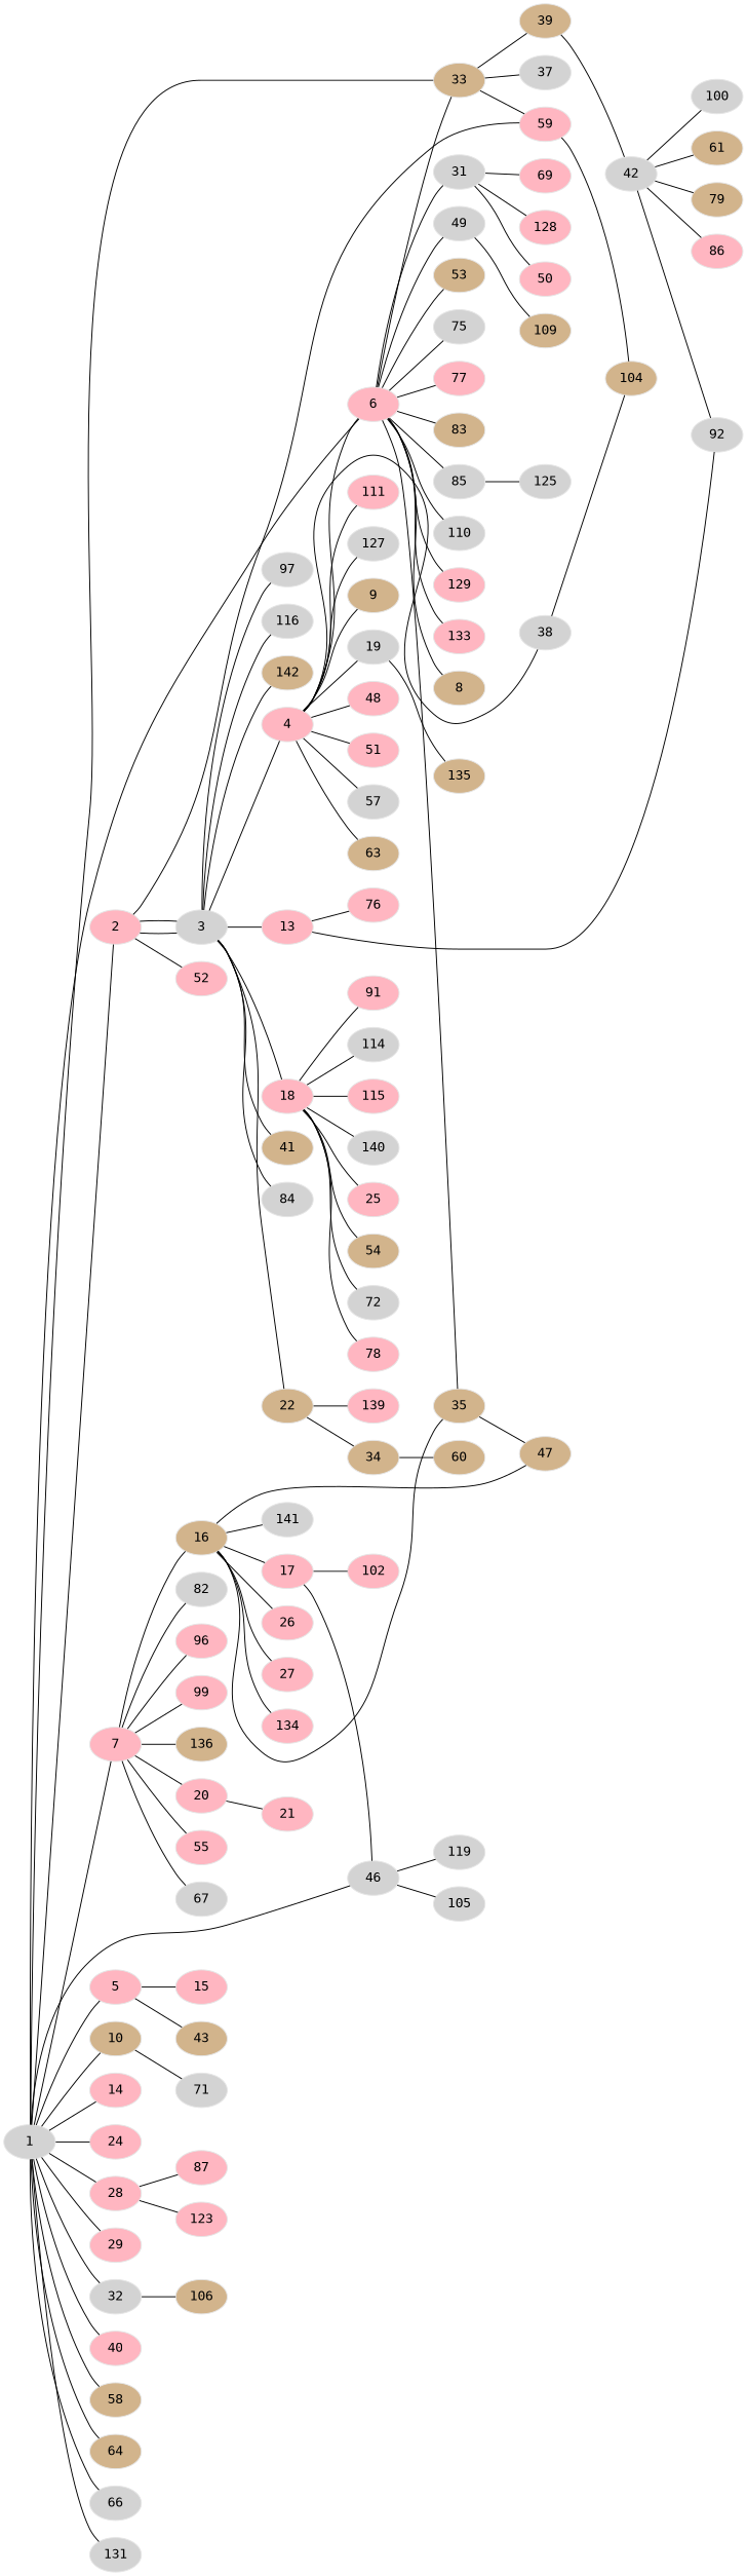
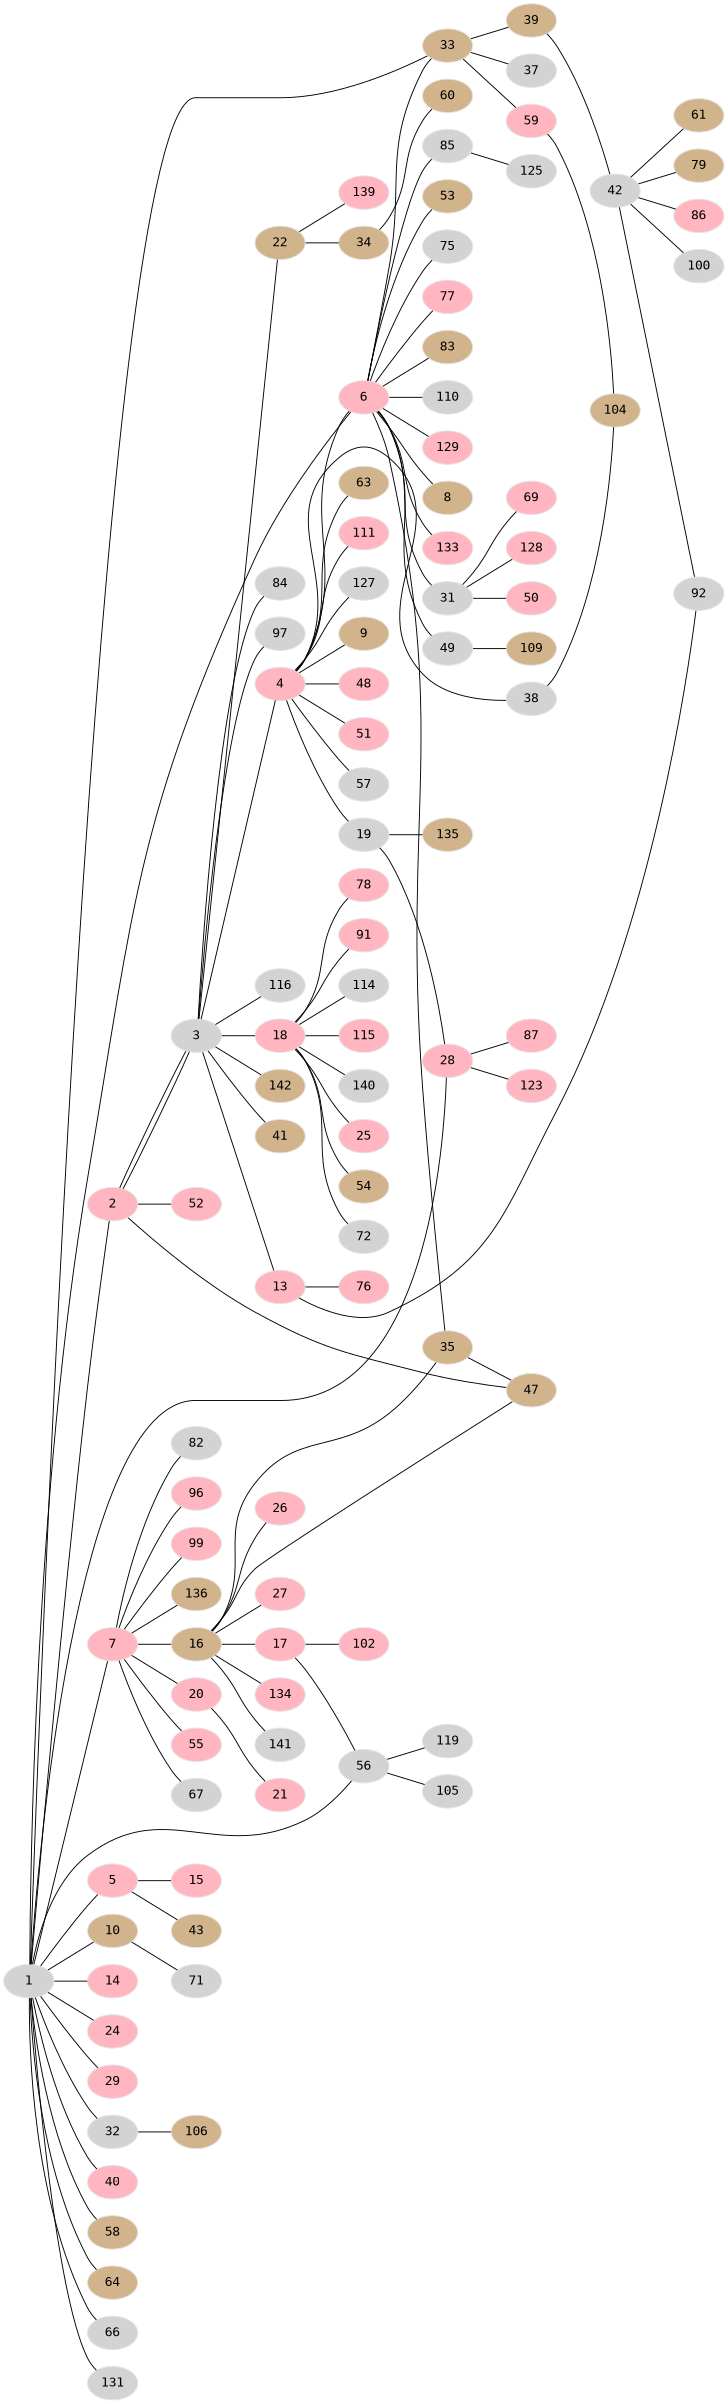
  graph {
    fontname="DejaVu Sans Mono"
    rankdir=LR
    node [color=gray90 fillcolor=lightpink fontname="DejaVu Sans Mono" style=filled]
    edge [fontname="DejaVu Sans Mono"]
    1 [fillcolor=lightgrey super="+23"]
    2 [super="+89"]
    5 [super="+12"]
    6 [super="+30"]
    7 [super="+94"]
    10 [fillcolor=tan super="+68"]
    14
    24
    28 [super="+62"]
    29
    32 [fillcolor=lightgrey super="+81"]
    33 [fillcolor=tan super="+130"]
    40
-   46 [fillcolor=lightgrey super="+88"]
+   46 [fillcolor=lightgrey super="+88" label=56]
    58 [fillcolor=tan]
    64 [fillcolor=tan]
    66 [fillcolor=lightgrey]
    131 [fillcolor=lightgrey]
    3 [fillcolor=lightgrey super="+11"]
    52
    59 [super="+65"]
    15
    43 [fillcolor=tan]
    35 [fillcolor=tan]
    8 [fillcolor=tan]
    31 [fillcolor=lightgrey super="+122"]
    49 [fillcolor=lightgrey super="+90"]
    53 [fillcolor=tan]
    75 [fillcolor=lightgrey super="+93"]
    77 [super="+120"]
    83 [fillcolor=tan]
    85 [fillcolor=lightgrey]
    110 [fillcolor=lightgrey]
    129
    133
    16 [fillcolor=tan super="+101"]
    20 [super="+36"]
    55 [super="+107"]
    67 [fillcolor=lightgrey super="+70"]
    82 [fillcolor=lightgrey]
    96
    99
    136 [fillcolor=tan]
    71 [fillcolor=lightgrey]
    87
    123
    106 [fillcolor=tan]
    37 [fillcolor=lightgrey]
    39 [fillcolor=tan super="+95"]
    105 [fillcolor=lightgrey]
    119 [fillcolor=lightgrey super="+138"]
    4 [super="+80"]
    13 [super="+73"]
    18 [super="+108"]
    22 [fillcolor=tan super="+124"]
    41 [fillcolor=tan]
    84 [fillcolor=lightgrey]
    97 [fillcolor=lightgrey]
    116 [fillcolor=lightgrey]
    142 [fillcolor=tan]
    104 [fillcolor=tan super="+137"]
    9 [fillcolor=tan]
    19 [fillcolor=lightgrey super="+121"]
    38 [fillcolor=lightgrey super="+112"]
    48
    51 [super="+103"]
    57 [fillcolor=lightgrey]
    63 [fillcolor=tan super="+98"]
    111
    127 [fillcolor=lightgrey]
    76
    92 [fillcolor=lightgrey super="+113"]
    25
    54 [fillcolor=tan]
    72 [fillcolor=lightgrey]
    78
    91
    114 [fillcolor=lightgrey]
    115
    140 [fillcolor=lightgrey]
    34 [fillcolor=tan super="+132"]
    139
    47 [fillcolor=tan super="+56"]
    135 [fillcolor=tan]
    50
    69 [super="+117"]
    128
    109 [fillcolor=tan]
    n89 [fillcolor=lightgrey label=125]
    17
    26
    27 [super="+45"]
    134
    141 [fillcolor=lightgrey]
    21
    102
    60 [fillcolor=tan super="+125"]
    42 [fillcolor=lightgrey super="+74"]
    61 [fillcolor=tan]
    79 [fillcolor=tan]
    86
    100 [fillcolor=lightgrey]
    1 -- 2
    1 -- 5
    1 -- 6
    1 -- 7
    1 -- 10
    1 -- 14
    1 -- 24
    1 -- 28
    1 -- 29
    1 -- 32
    1 -- 33
    1 -- 40
    1 -- 46
    1 -- 58
    1 -- 64
    1 -- 66
    1 -- 131
    2 -- 3
    2 -- 3
    2 -- 52
-   2 -- 59
+   2 -- 47
    5 -- 15
    5 -- 43
    6 -- 33
    6 -- 35
    6 -- 8
    6 -- 31
    6 -- 49
    6 -- 53
    6 -- 75
    6 -- 77
    6 -- 83
    6 -- 85
    6 -- 110
    6 -- 129
    6 -- 133
    7 -- 16
    7 -- 20
    7 -- 55
    7 -- 67
    7 -- 82
    7 -- 96
    7 -- 99
    7 -- 136
    10 -- 71
    28 -- 87
    28 -- 123
    32 -- 106
    33 -- 59
    33 -- 37
    33 -- 39
    46 -- 105
    46 -- 119
    3 -- 4
    3 -- 13
    3 -- 18
    3 -- 22
    3 -- 41
    3 -- 84
    3 -- 97
    3 -- 116
    3 -- 142
    59 -- 104
    35 -- 47
    31 -- 50
    31 -- 69
    31 -- 128
    49 -- 109
    85 -- n89
    16 -- 35
    16 -- 47
    16 -- 17
    16 -- 26
    16 -- 27
    16 -- 134
    16 -- 141
    20 -- 21
    39 -- 42
    4 -- 6
    4 -- 9
    4 -- 19
    4 -- 38
    4 -- 48
    4 -- 51
    4 -- 57
    4 -- 63
    4 -- 111
    4 -- 127
    13 -- 76
    13 -- 92
    18 -- 25
    18 -- 54
    18 -- 72
    18 -- 78
    18 -- 91
    18 -- 114
    18 -- 115
    18 -- 140
    22 -- 34
    22 -- 139
+   19 -- 28
    19 -- 135
    38 -- 104
    34 -- 60
    17 -- 46
    17 -- 102
    42 -- 92
    42 -- 61
    42 -- 79
    42 -- 86
    42 -- 100
  }
